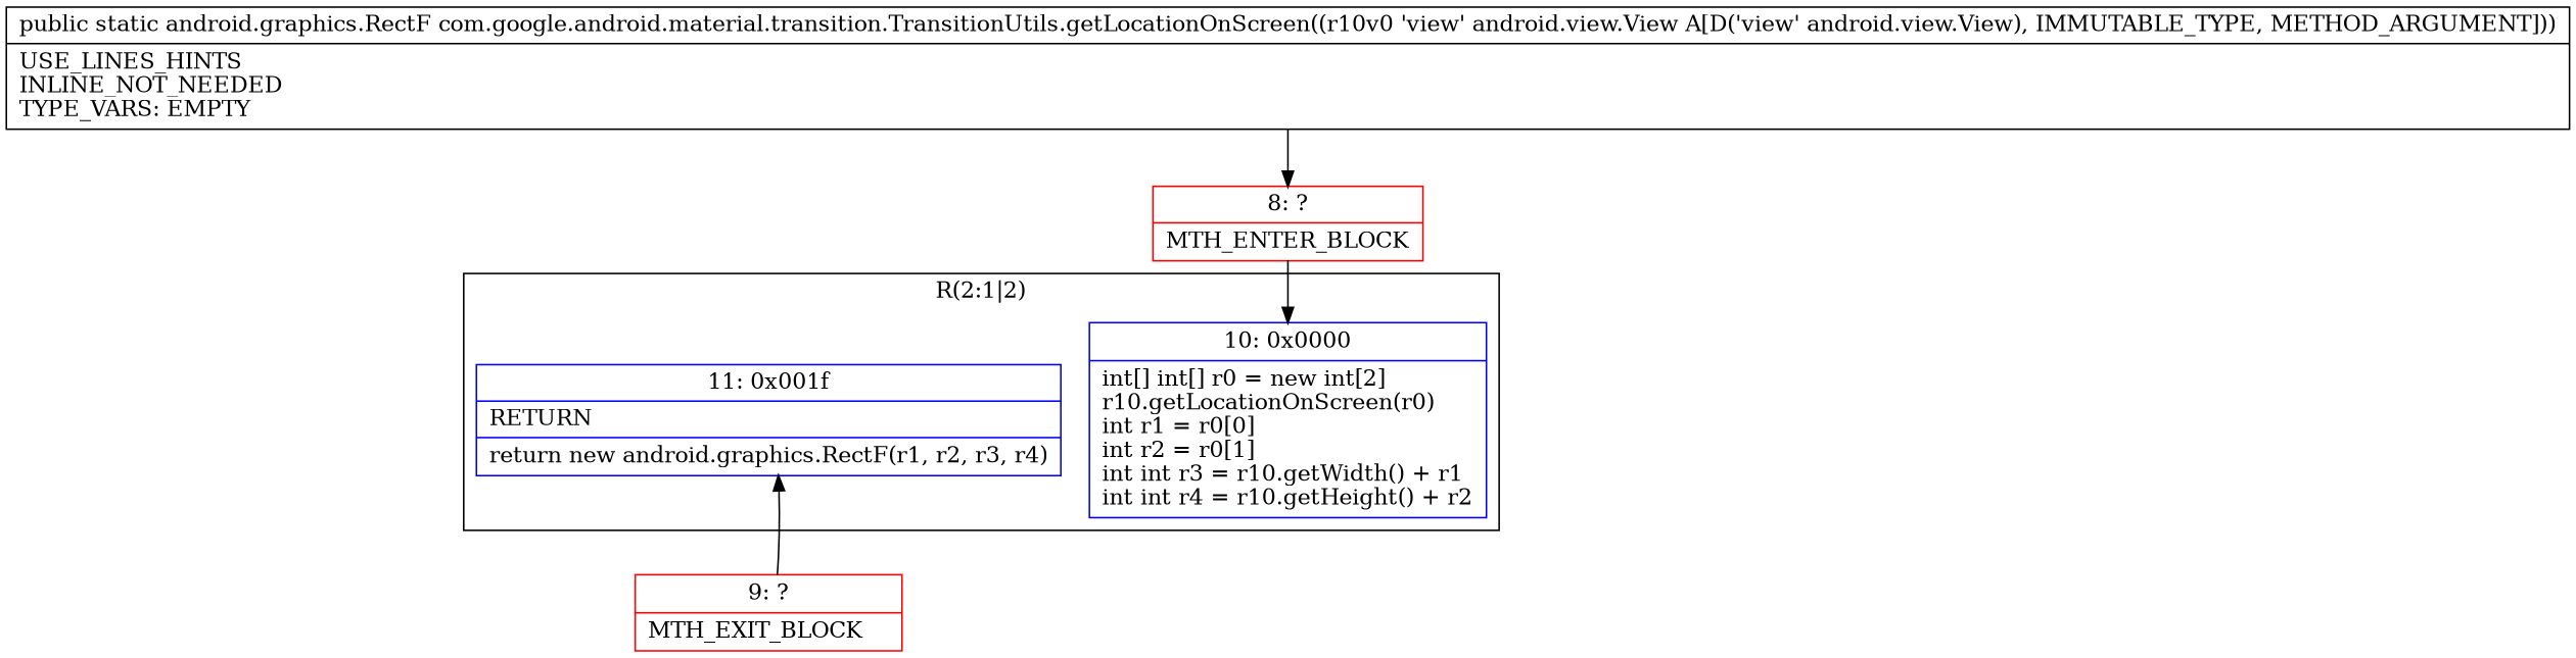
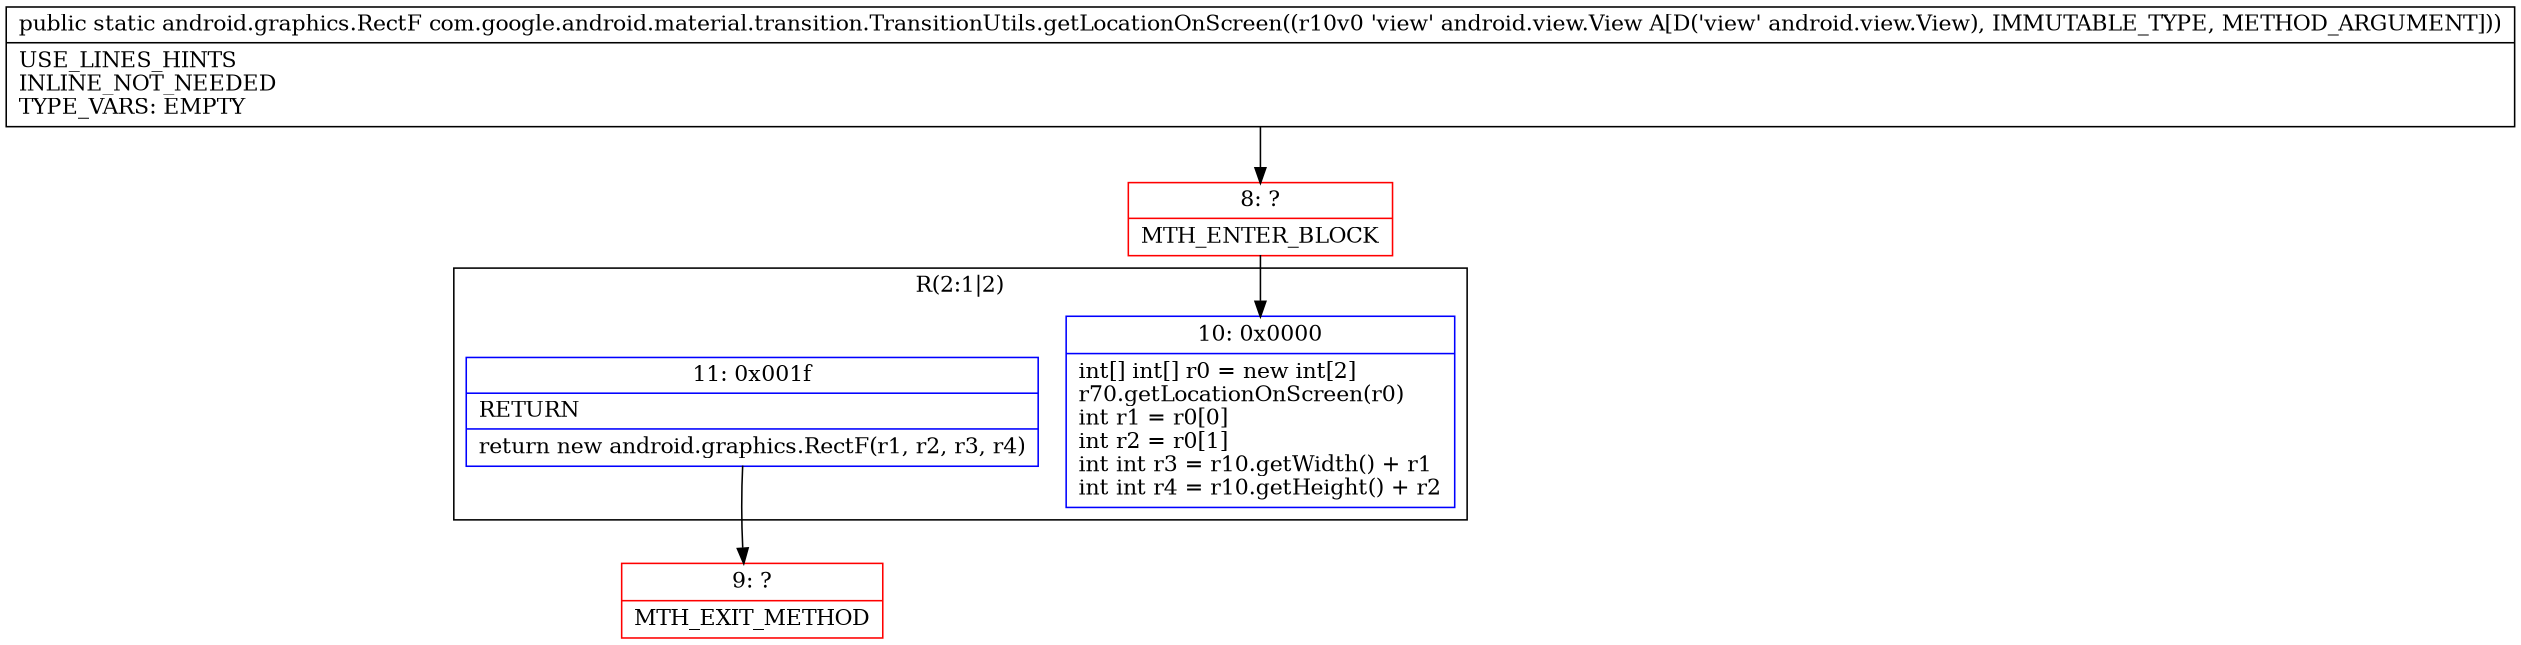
  digraph {
    node [color=blue shape=record]
-   n1 [label="{10\:\ 0x0000|int[] int[] r0 = new int[2]\lr10.getLocationOnScreen(r0)\lint r1 = r0[0]\lint r2 = r0[1]\lint int r3 = r10.getWidth() + r1\lint int r4 = r10.getHeight() + r2\l}"]
+   n1 [label="{10\:\ 0x0000|int[] int[] r0 = new int[2]\lr70.getLocationOnScreen(r0)\lint r1 = r0[0]\lint r2 = r0[1]\lint int r3 = r10.getWidth() + r1\lint int r4 = r10.getHeight() + r2\l}"]
    n2 [label="{11\:\ 0x001f|RETURN\l|return new android.graphics.RectF(r1, r2, r3, r4)\l}"]
-   n3 [color=red label="{9\:\ ?|MTH_EXIT_BLOCK\l}"]
+   n3 [color=red label="{9\:\ ?|MTH_EXIT_METHOD\l}"]
    n4 [color=red label="{8\:\ ?|MTH_ENTER_BLOCK\l}"]
    n5 [label="{public static android.graphics.RectF com.google.android.material.transition.TransitionUtils.getLocationOnScreen((r10v0 'view' android.view.View A[D('view' android.view.View), IMMUTABLE_TYPE, METHOD_ARGUMENT]))  | USE_LINES_HINTS\lINLINE_NOT_NEEDED\lTYPE_VARS: EMPTY\l}" color=""]
    subgraph cluster_1 {
      label="R(2:1|2)"
      n1
      n2
    }
-   n3 -> n2
+   n2 -> n3
    n4 -> n1
    n5 -> n4
  }
